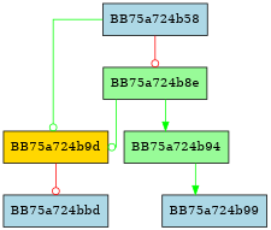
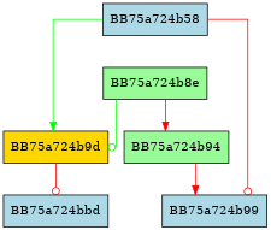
  digraph {
    splines=ortho
    node [fillcolor=lightblue shape=box style=filled]
    edge [arrowhead=odot color=red]
    BB75a724b9d [fillcolor=gold]
    BB75a724b58
    BB75a724b8e [fillcolor=palegreen]
    BB75a724bbd
    BB75a724b94 [fillcolor=palegreen]
    BB75a724b99
    BB75a724b9d -> BB75a724bbd
-   BB75a724b58 -> BB75a724b9d [color=green]
-   BB75a724b58 -> BB75a724b8e
+   BB75a724b58 -> BB75a724b9d [arrowhead=normal color=green]
+   BB75a724b58 -> BB75a724b99
    BB75a724b8e -> BB75a724b9d [color=green]
-   BB75a724b8e -> BB75a724b94 [arrowhead=normal color=green]
-   BB75a724b94 -> BB75a724b99 [arrowhead=normal color=green]
+   BB75a724b8e -> BB75a724b94 [arrowhead=normal]
+   BB75a724b94 -> BB75a724b99 [arrowhead=normal]
  }
